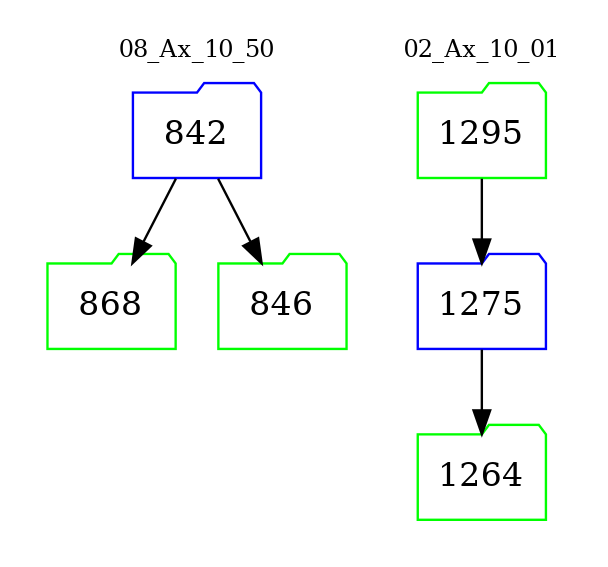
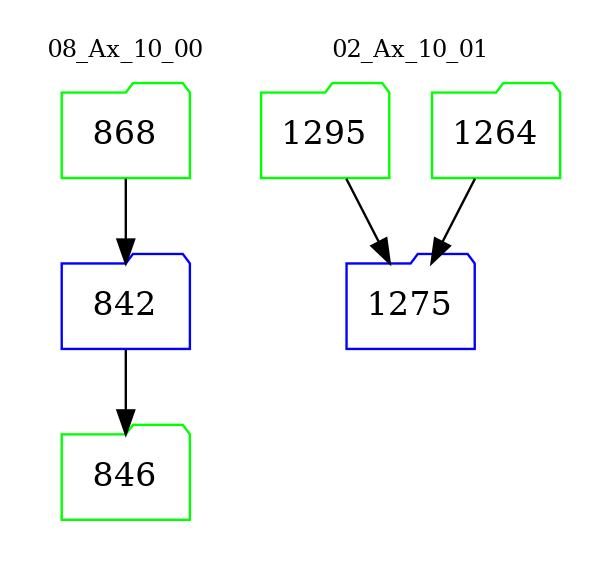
  digraph {
    node [color=green shape=folder]
    edge [color=black style=solid]
    n1 [color=blue label=842]
    n2 [label=868]
    n3 [label=846]
    n4 [color=blue label=1275]
    n5 [label=1264]
    n6 [label=1295]
    subgraph cluster_1 {
      color=white
      fontsize=10
-     label="08_Ax_10_50"
+     label="08_Ax_10_00"
      n1
      n2
      n3
    }
    subgraph cluster_2 {
      color=white
      fontsize=10
      label="02_Ax_10_01"
      n4
      n5
      n6
    }
-   n1 -> n2
+   n2 -> n1
    n1 -> n3
-   n4 -> n5
+   n5 -> n4
    n6 -> n4
  }
